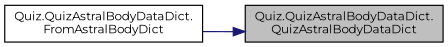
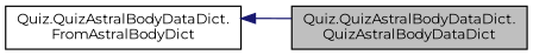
  digraph {
    rankdir=RL
    fontname=Montserrat
    node [color=black fontname=Montserrat fontsize=10 shape=record style=filled]
    n1 [fillcolor=grey75 fontcolor=black height=0.2 label="Quiz.QuizAstralBodyDataDict.\lQuizAstralBodyDataDict" width=0.4]
    n2 [fillcolor=white height=0.2 label="Quiz.QuizAstralBodyDataDict.\lFromAstralBodyDict" width=0.4]
-   n1 -> n2 [color=midnightblue dir=back fontname=Montserrat fontsize=10 labelfontname=Helvetica labelfontsize=10 style=solid]
+   n2 -> n1 [color=midnightblue dir=back fontname=Montserrat fontsize=10 labelfontname=Helvetica labelfontsize=10 style=solid]
  }
